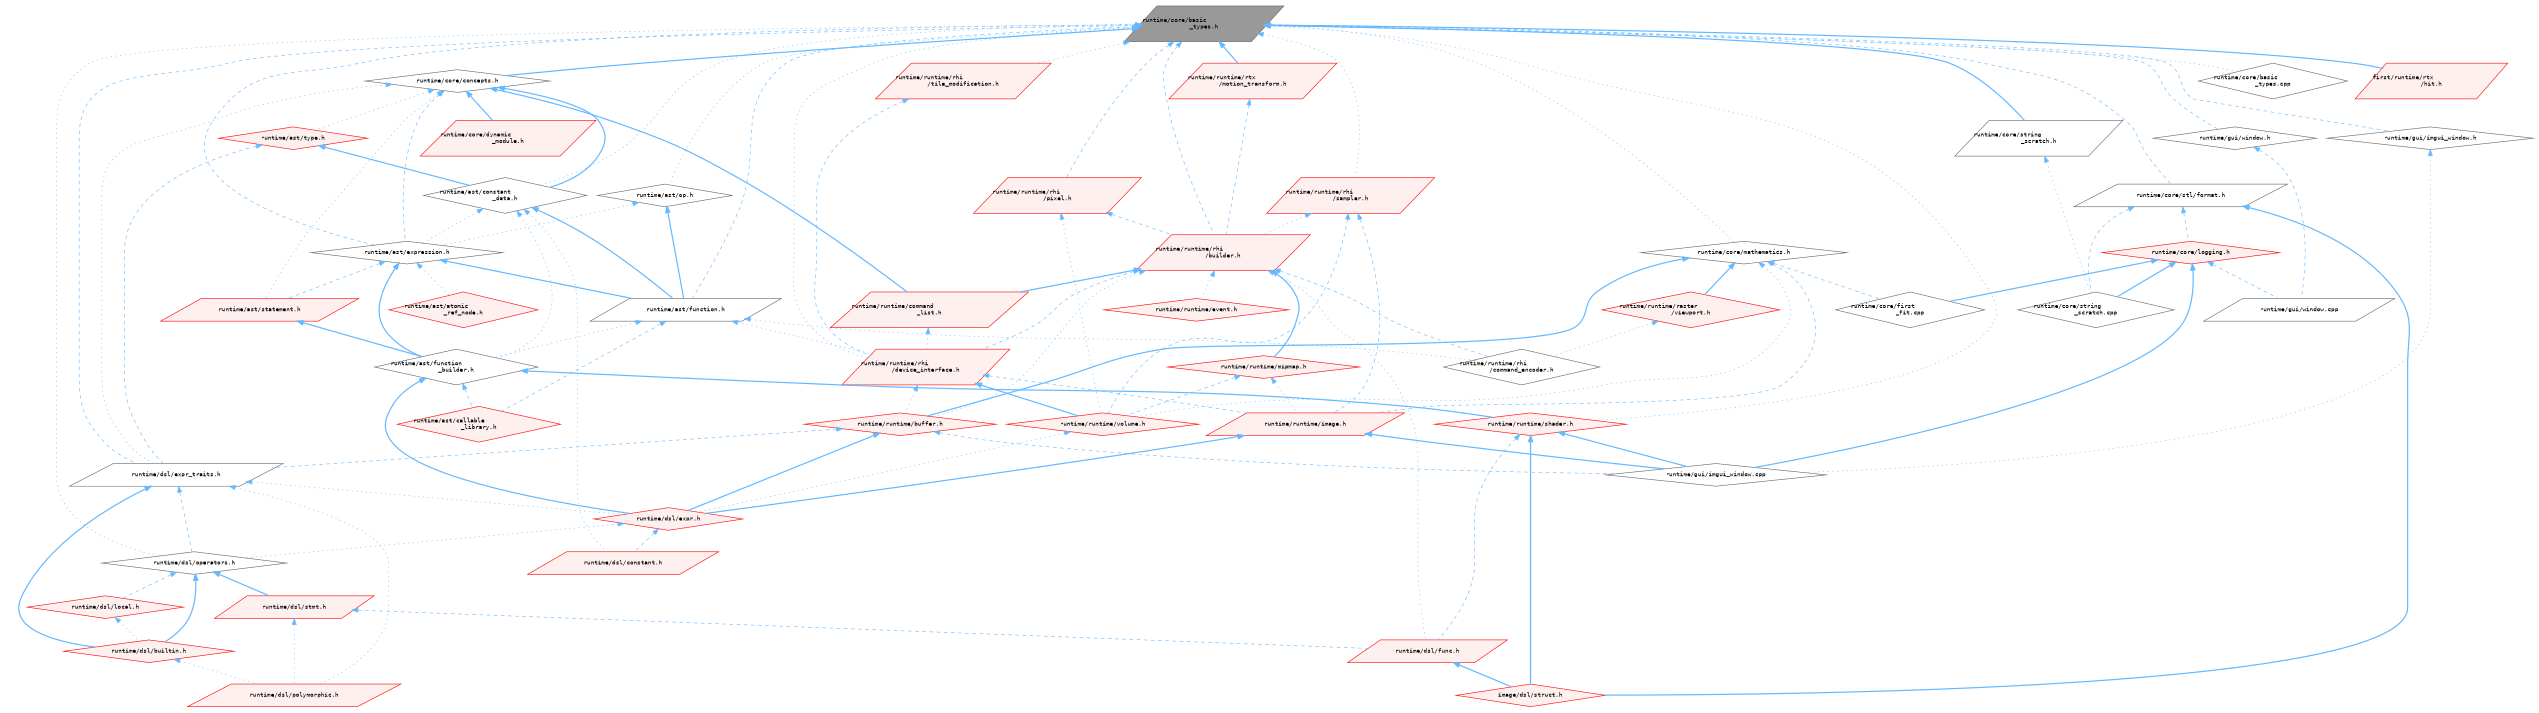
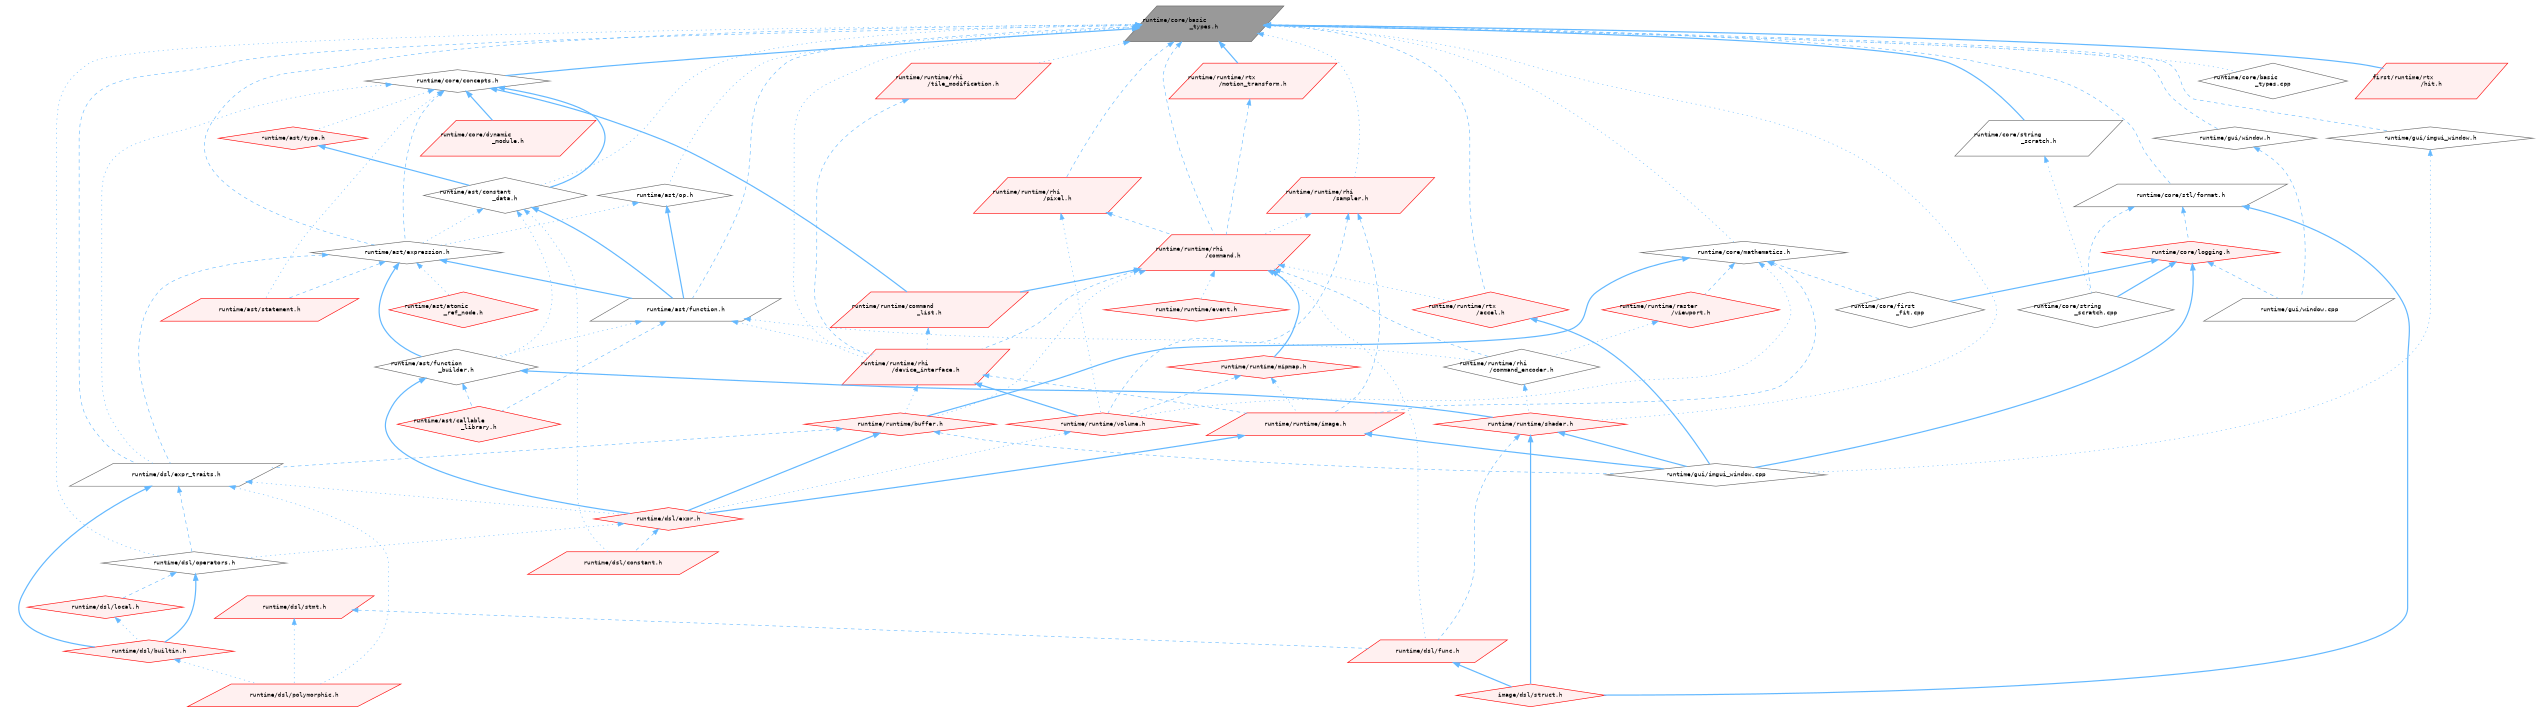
  digraph {
    fontname="DejaVu Sans Mono"
    node [color=red fillcolor="#FFF0F0" fontname="DejaVu Sans Mono" fontsize=10 shape=diamond style=filled]
    edge [color=steelblue1 dir=back fontname="DejaVu Sans Mono" fontsize=10 labelfontname=Helvetica labelfontsize=10 style=dotted]
    n1 [color=gray40 fillcolor=grey60 fontcolor=black height=0.2 label="runtime/core/basic\l_types.h" shape=parallelogram width=0.4]
    n2 [color=grey40 fillcolor=white height=0.2 label="runtime/ast/constant\l_data.h" width=0.4]
    n3 [color=grey40 fillcolor=white height=0.2 label="runtime/ast/expression.h" width=0.4]
    n4 [color=grey40 fillcolor=white height=0.2 label="runtime/ast/function.h" shape=parallelogram width=0.4]
    n5 [color=grey40 fillcolor=white height=0.2 label="runtime/dsl/operators.h" width=0.4]
    n6 [height=0.2 label="runtime/runtime/shader.h" width=0.4]
    n7 [height=0.2 label="runtime/runtime/rhi\l/device_interface.h" shape=parallelogram width=0.4]
    n8 [color=grey40 fillcolor=white height=0.2 label="runtime/dsl/expr_traits.h" shape=parallelogram width=0.4]
    n9 [color=grey40 fillcolor=white height=0.2 label="runtime/ast/op.h" width=0.4]
    n10 [color=grey40 fillcolor=white height=0.2 label="runtime/core/basic\l_types.cpp" width=0.4]
    n11 [color=grey40 fillcolor=white height=0.2 label="runtime/core/concepts.h" width=0.4]
    n12 [color=grey40 fillcolor=white height=0.2 label="runtime/core/mathematics.h" width=0.4]
    n13 [color=grey40 fillcolor=white height=0.2 label="runtime/core/stl/format.h" shape=parallelogram width=0.4]
    n14 [color=grey40 fillcolor=white height=0.2 label="runtime/core/string\l_scratch.h" shape=parallelogram width=0.4]
    n15 [color=grey40 fillcolor=white height=0.2 label="runtime/gui/imgui_window.h" width=0.4]
    n16 [color=grey40 fillcolor=white height=0.2 label="runtime/gui/window.h" width=0.4]
-   n17 [height=0.2 label="runtime/runtime/rhi\l/builder.h" shape=parallelogram width=0.4]
+   n17 [height=0.2 label="runtime/runtime/rhi\l/command.h" shape=parallelogram width=0.4]
+   n18 [height=0.2 label="runtime/runtime/rtx\l/accel.h" width=0.4]
    n19 [height=0.2 label="runtime/runtime/rhi\l/pixel.h" shape=parallelogram width=0.4]
    n20 [height=0.2 label="runtime/runtime/rhi\l/sampler.h" shape=parallelogram width=0.4]
    n21 [height=0.2 label="runtime/runtime/rhi\l/tile_modification.h" shape=parallelogram width=0.4]
    n22 [height=0.2 label="first/runtime/rtx\l/hit.h" shape=parallelogram width=0.4]
    n23 [height=0.2 label="runtime/runtime/rtx\l/motion_transform.h" shape=parallelogram width=0.4]
    n24 [color=grey40 fillcolor=white height=0.2 label="runtime/ast/function\l_builder.h" width=0.4]
    n25 [height=0.2 label="runtime/dsl/constant.h" shape=parallelogram width=0.4]
    n26 [height=0.2 label="runtime/ast/atomic\l_ref_node.h" width=0.4]
    n27 [height=0.2 label="runtime/ast/statement.h" shape=parallelogram width=0.4]
    n28 [height=0.2 label="runtime/ast/callable\l_library.h" width=0.4]
    n29 [color=grey40 fillcolor=white height=0.2 label="runtime/runtime/rhi\l/command_encoder.h" width=0.4]
    n30 [height=0.2 label="runtime/dsl/builtin.h" width=0.4]
    n31 [height=0.2 label="runtime/dsl/local.h" width=0.4]
    n32 [height=0.2 label="runtime/dsl/stmt.h" shape=parallelogram width=0.4]
    n33 [height=0.2 label="runtime/dsl/func.h" shape=parallelogram width=0.4]
    n34 [height=0.2 label="image/dsl/struct.h" width=0.4]
    n35 [color=grey40 fillcolor=white height=0.2 label="runtime/gui/imgui_window.cpp" width=0.4]
    n36 [height=0.2 label="runtime/runtime/buffer.h" width=0.4]
    n37 [height=0.2 label="runtime/runtime/image.h" shape=parallelogram width=0.4]
    n38 [height=0.2 label="runtime/runtime/volume.h" width=0.4]
    n39 [height=0.2 label="runtime/dsl/expr.h" width=0.4]
    n40 [height=0.2 label="runtime/dsl/polymorphic.h" shape=parallelogram width=0.4]
    n41 [height=0.2 label="runtime/ast/type.h" width=0.4]
    n42 [height=0.2 label="runtime/core/dynamic\l_module.h" shape=parallelogram width=0.4]
    n43 [height=0.2 label="runtime/runtime/command\l_list.h" shape=parallelogram width=0.4]
    n44 [color=grey40 fillcolor=white height=0.2 label="runtime/core/first\l_fit.cpp" width=0.4]
    n45 [height=0.2 label="runtime/runtime/raster\l/viewport.h" width=0.4]
    n46 [height=0.2 label="runtime/core/logging.h" width=0.4]
    n47 [color=grey40 fillcolor=white height=0.2 label="runtime/core/string\l_scratch.cpp" width=0.4]
    n48 [color=grey40 fillcolor=white height=0.2 label="runtime/gui/window.cpp" shape=parallelogram width=0.4]
    n49 [height=0.2 label="runtime/runtime/event.h" width=0.4]
    n50 [height=0.2 label="runtime/runtime/mipmap.h" width=0.4]
    n1 -> n2
    n1 -> n3 [style=dashed]
    n1 -> n4 [style=dashed]
    n1 -> n5
    n1 -> n6
    n1 -> n7
    n1 -> n8 [style=dashed]
    n1 -> n9
    n1 -> n10
    n1 -> n11 [style=bold]
    n1 -> n12
    n1 -> n13 [style=dashed]
    n1 -> n14 [style=bold]
    n1 -> n15 [style=dashed]
    n1 -> n16 [style=dashed]
    n1 -> n17 [style=dashed]
+   n1 -> n18 [style=dashed]
    n1 -> n19 [style=dashed]
    n1 -> n20
    n1 -> n21
    n1 -> n22 [style=bold]
    n1 -> n23 [style=bold]
    n2 -> n3
    n2 -> n4 [style=bold]
    n2 -> n24
    n2 -> n25
    n3 -> n4 [style=bold]
    n3 -> n24 [style=bold]
    n3 -> n26
    n3 -> n27 [style=dashed]
    n4 -> n7
    n4 -> n24
    n4 -> n28 [style=dashed]
    n4 -> n29
    n5 -> n30 [style=bold]
    n5 -> n31 [style=dashed]
-   n5 -> n32 [style=bold]
    n6 -> n33 [style=dashed]
    n6 -> n34 [style=bold]
    n6 -> n35 [style=bold]
    n7 -> n36
    n7 -> n37 [style=dashed]
    n7 -> n38 [style=bold]
    n8 -> n5 [style=dashed]
    n8 -> n30 [style=bold]
    n8 -> n39
    n8 -> n40
    n9 -> n3
    n9 -> n4 [style=bold]
    n11 -> n2 [style=bold]
    n11 -> n3 [style=dashed]
    n11 -> n8
    n11 -> n27
    n11 -> n41
    n11 -> n42 [style=bold]
    n11 -> n43 [style=bold]
    n12 -> n36 [style=bold]
    n12 -> n37 [style=dashed]
    n12 -> n38
    n12 -> n44 [style=dashed]
-   n12 -> n45 [style=bold]
+   n12 -> n45 [style=dashed]
    n13 -> n34 [style=bold]
    n13 -> n46 [style=dashed]
    n13 -> n47 [style=dashed]
    n14 -> n47
    n15 -> n35
    n16 -> n48 [style=dashed]
    n17 -> n7 [style=dashed]
+   n17 -> n18
    n17 -> n29 [style=dashed]
    n17 -> n33
    n17 -> n36
    n17 -> n43 [style=bold]
    n17 -> n49
    n17 -> n50 [style=bold]
+   n18 -> n35 [style=bold]
    n19 -> n17 [style=dashed]
    n19 -> n38
    n20 -> n17
    n20 -> n37 [style=dashed]
    n20 -> n38 [style=dashed]
    n21 -> n7 [style=dashed]
    n23 -> n17 [style=dashed]
    n24 -> n6 [style=bold]
    n24 -> n28 [style=dashed]
    n24 -> n39 [style=bold]
-   n27 -> n24 [style=bold]
+   n29 -> n6
    n30 -> n40
    n31 -> n30
    n32 -> n33 [style=dashed]
    n32 -> n40
    n33 -> n34 [style=bold]
    n36 -> n8 [style=dashed]
    n36 -> n35 [style=dashed]
    n36 -> n39 [style=bold]
    n37 -> n35 [style=bold]
    n37 -> n39 [style=bold]
    n38 -> n39
    n39 -> n5
    n39 -> n25 [style=dashed]
    n41 -> n2 [style=bold]
-   n41 -> n8 [style=dashed]
+   n3 -> n8 [style=dashed]
    n43 -> n7
    n45 -> n29
    n46 -> n35 [style=bold]
    n46 -> n44 [style=bold]
    n46 -> n47 [style=bold]
    n46 -> n48 [style=dashed]
    n50 -> n37
    n50 -> n38 [style=dashed]
  }
